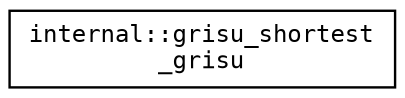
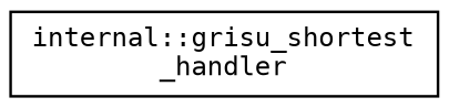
  digraph {
    rankdir=LR
    fontname="DejaVu Sans Mono"
-   n1 [color=black fillcolor=white fontname="DejaVu Sans Mono" fontsize=10 height=0.2 label="internal::grisu_shortest\l_grisu" shape=record style=filled width=0.4]
+   n1 [color=black fillcolor=white fontname="DejaVu Sans Mono" fontsize=10 height=0.2 label="internal::grisu_shortest\l_handler" shape=record style=filled width=0.4]
  }
